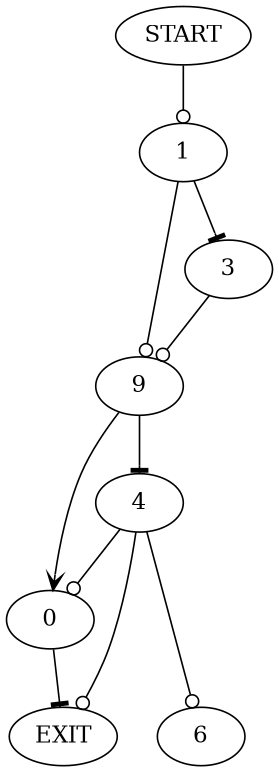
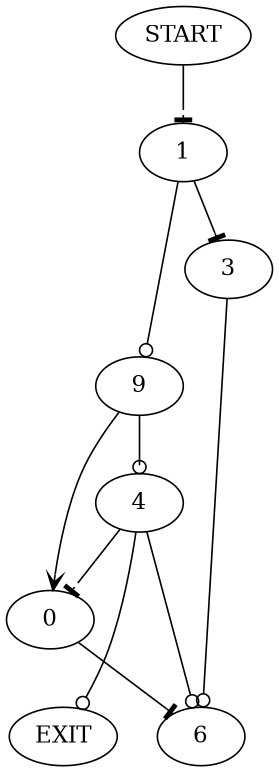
  digraph {
    edge [arrowhead=odot]
    n1 [label=START]
    1
    n3 [label=9]
    3
    n5 [label=EXIT]
    4
    n7 [label=0]
    6
-   n1 -> 1
+   n1 -> 1 [arrowhead=tee]
    1 -> n3
    1 -> 3 [arrowhead=tee]
-   n3 -> 4 [arrowhead=tee]
+   n3 -> 4
    n3 -> n7 [arrowhead=vee]
-   3 -> n3
+   3 -> 6
    4 -> n5
-   4 -> n7
+   4 -> n7 [arrowhead=tee]
    4 -> 6
-   n7 -> n5 [arrowhead=tee]
+   n7 -> 6 [arrowhead=tee]
  }
